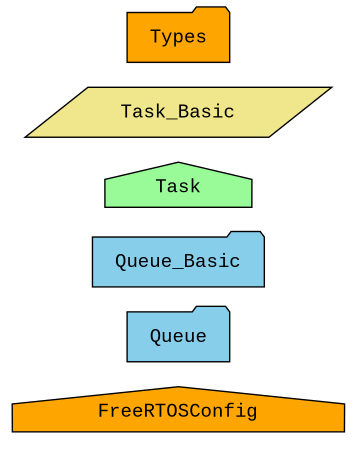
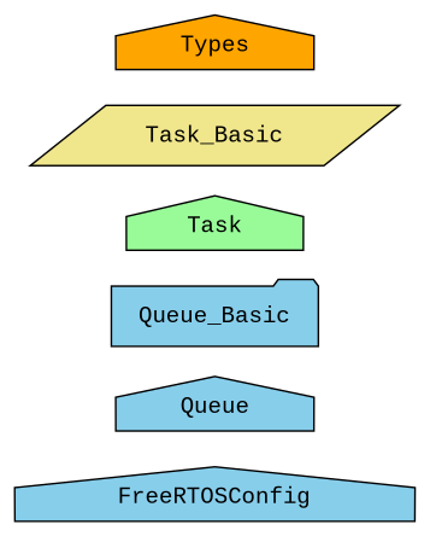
  digraph {
    rankdir=LR
    fontname="Liberation Mono"
    node [shape=house style=filled fillcolor=orange fontname="Liberation Mono"]
-   n1 [label=" FreeRTOSConfig "]
-   n2 [label=" Queue " shape=folder fillcolor=skyblue]
+   n1 [label=" FreeRTOSConfig " fillcolor=skyblue]
+   n2 [label=" Queue " fillcolor=skyblue]
    n3 [label=" Queue_Basic " shape=folder fillcolor=skyblue]
    n4 [label=" Task " fillcolor=palegreen]
    n5 [label=" Task_Basic " shape=parallelogram fillcolor=khaki]
-   n6 [label=" Types " shape=folder]
+   n6 [label=" Types "]
  }
